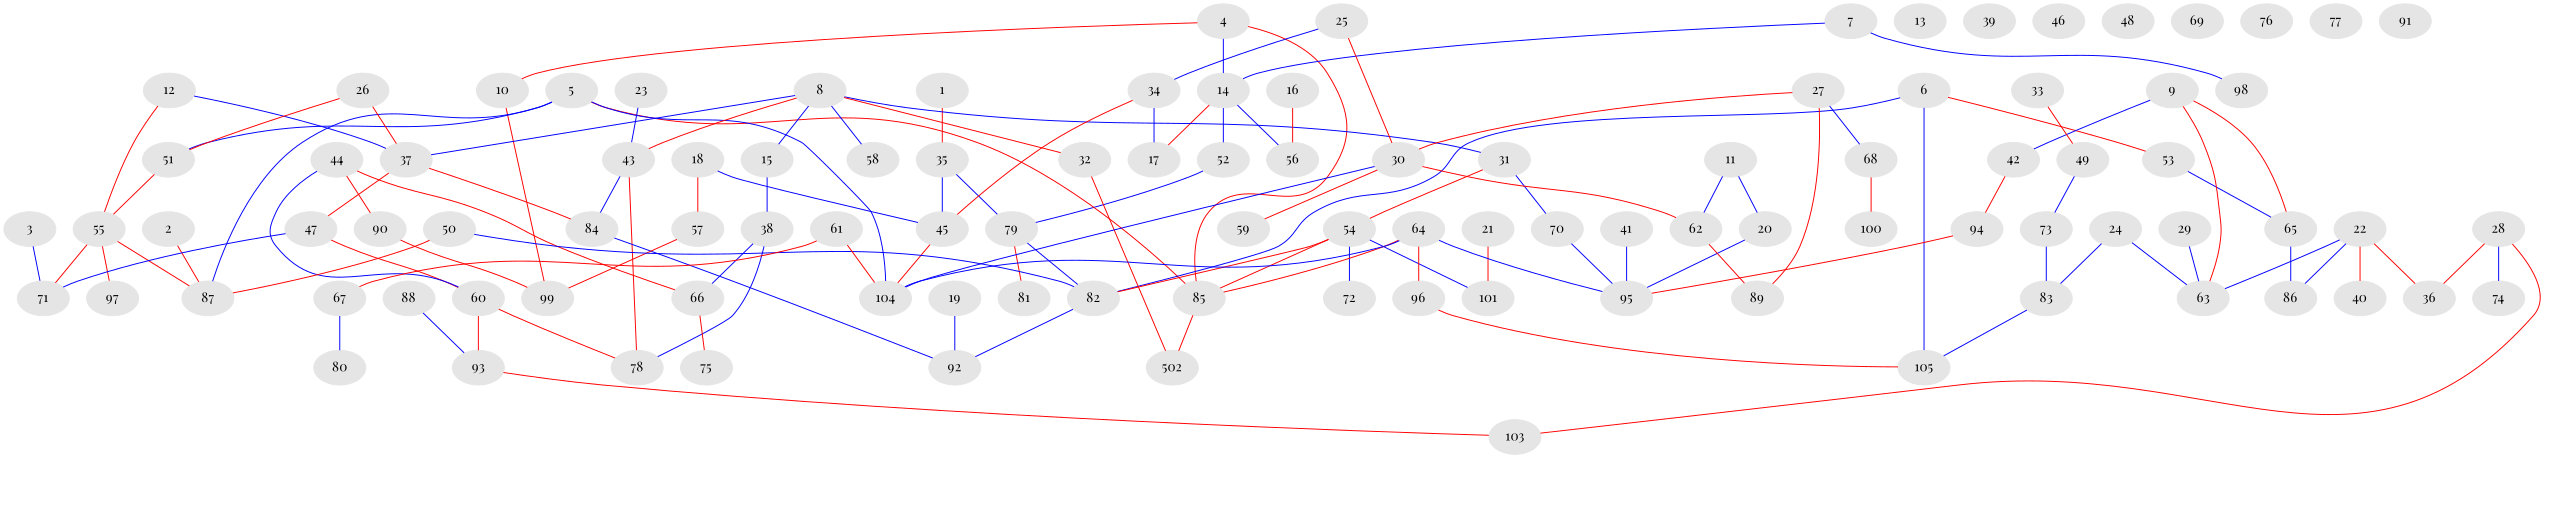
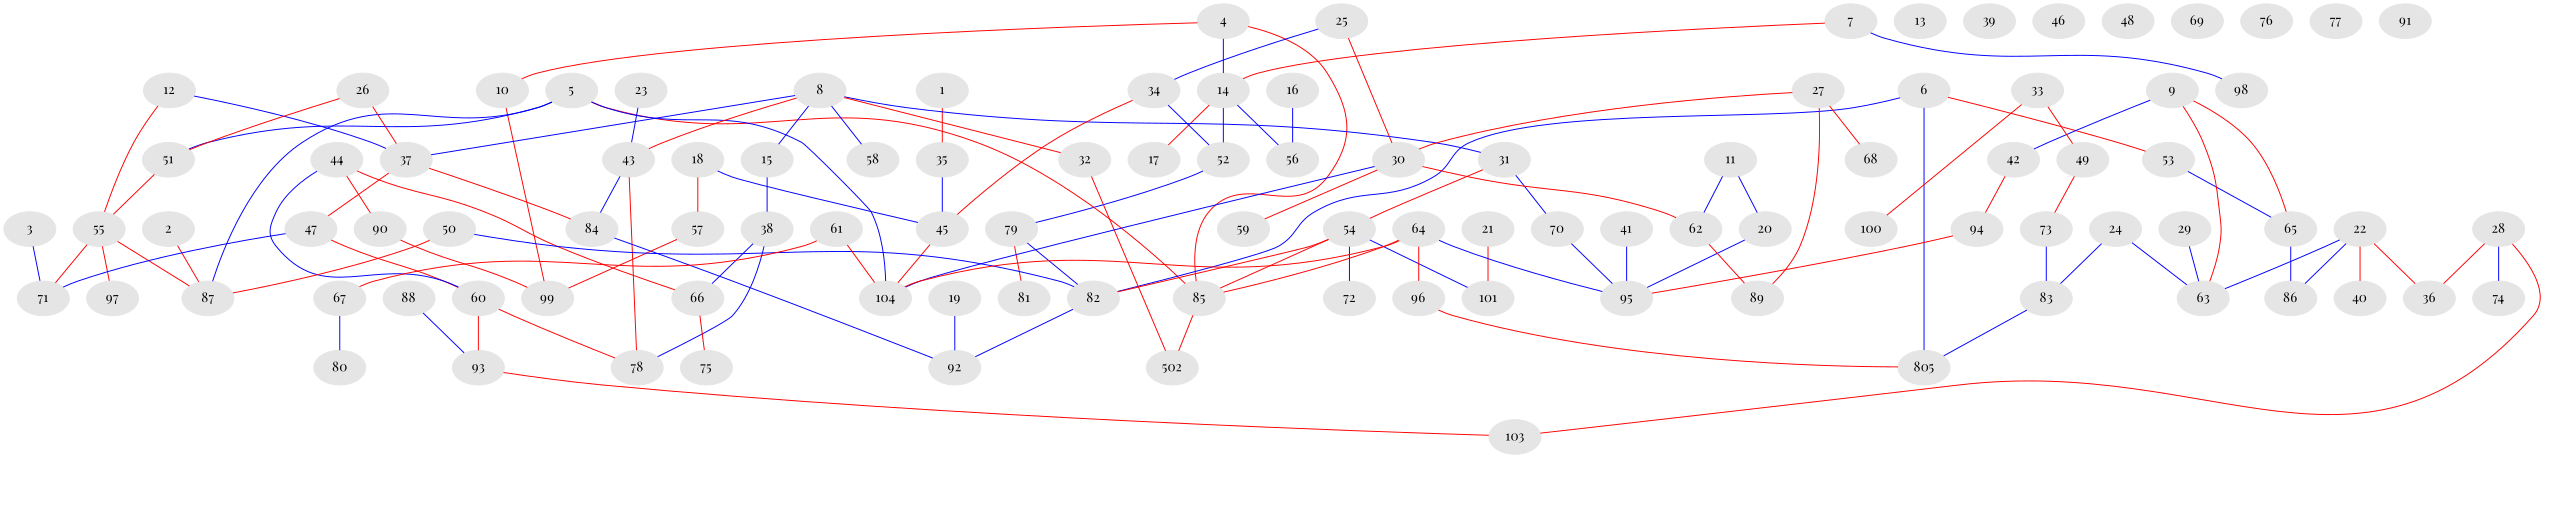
  graph {
    fontname="Playfair Display"
    node [color=gray90 fontname="Playfair Display" style=filled]
    edge [color=red fontname="Playfair Display"]
    1
    35
    45
    79
    2
    87
    3
    71
    4
    10
    14
    85
    99
    17
    52
    56
    n17 [label=502]
    5
    51
    104
    55
    6
    53
    82
-   105
+   105 [label=805]
    65
    92
    7
    98
    8
    15
    31
    32
    37
    43
    58
    38
    54
    70
    47
    84
    78
    9
    42
    63
    94
    86
    11
    20
    62
    95
    89
    12
    97
    13
    66
    16
    18
    57
    19
    21
    101
    22
    36
    40
    23
    24
    83
    25
    30
    34
    59
    26
    27
    68
    100
    28
    74
    103
    29
    72
    33
    49
    73
    81
    60
    75
    39
    41
    44
    90
    93
    46
    48
    50
    61
    67
    80
    64
    96
    69
    76
    77
    88
    91
    1 -- 35
    35 -- 45 [color=blue]
-   35 -- 79 [color=blue]
    45 -- 104
    79 -- 82 [color=blue]
    79 -- 81
    2 -- 87
    3 -- 71 [color=blue]
    4 -- 10
    4 -- 14 [color=blue]
    4 -- 85
    10 -- 99
    14 -- 17
    14 -- 52 [color=blue]
    14 -- 56 [color=blue]
    85 -- n17
    52 -- 79 [color=blue]
    5 -- 87 [color=blue]
    5 -- 85
    5 -- 51 [color=blue]
    5 -- 104 [color=blue]
    51 -- 55
    55 -- 87
    55 -- 71
    55 -- 97
    6 -- 53
    6 -- 82 [color=blue]
    6 -- 105 [color=blue]
    53 -- 65 [color=blue]
    82 -- 92 [color=blue]
    65 -- 86 [color=blue]
-   7 -- 14 [color=blue]
+   7 -- 14
    7 -- 98 [color=blue]
    8 -- 15 [color=blue]
    8 -- 31 [color=blue]
    8 -- 32
    8 -- 37 [color=blue]
    8 -- 43
    8 -- 58 [color=blue]
    15 -- 38 [color=blue]
    31 -- 54
    31 -- 70 [color=blue]
    32 -- n17
    37 -- 47
    37 -- 84
    43 -- 84 [color=blue]
    43 -- 78
    38 -- 78 [color=blue]
    38 -- 66 [color=blue]
    54 -- 85
    54 -- 82
    54 -- 101 [color=blue]
    54 -- 72 [color=blue]
    70 -- 95 [color=blue]
    47 -- 71 [color=blue]
    47 -- 60
    84 -- 92 [color=blue]
    9 -- 65
    9 -- 42 [color=blue]
    9 -- 63
    42 -- 94
    94 -- 95
    11 -- 20 [color=blue]
    11 -- 62 [color=blue]
    20 -- 95 [color=blue]
    62 -- 89
    12 -- 55
    12 -- 37 [color=blue]
    66 -- 75
-   16 -- 56
+   16 -- 56 [color=blue]
    18 -- 45 [color=blue]
    18 -- 57
    57 -- 99
    19 -- 92 [color=blue]
    21 -- 101
    22 -- 63 [color=blue]
    22 -- 86 [color=blue]
    22 -- 36
    22 -- 40
    23 -- 43 [color=blue]
    24 -- 63 [color=blue]
    24 -- 83 [color=blue]
    83 -- 105 [color=blue]
    25 -- 30
    25 -- 34 [color=blue]
    30 -- 104 [color=blue]
    30 -- 62
    30 -- 59
    34 -- 45
-   34 -- 17 [color=blue]
+   34 -- 52 [color=blue]
    26 -- 51
    26 -- 37
    27 -- 89
    27 -- 30
-   27 -- 68 [color=blue]
-   68 -- 100
+   27 -- 68
+   33 -- 100
    28 -- 36
    28 -- 74 [color=blue]
    28 -- 103
    29 -- 63 [color=blue]
    33 -- 49
-   49 -- 73 [color=blue]
+   49 -- 73
    73 -- 83 [color=blue]
    60 -- 78
    60 -- 93
    41 -- 95 [color=blue]
    44 -- 66
    44 -- 60 [color=blue]
    44 -- 90
    90 -- 99
    93 -- 103
    50 -- 87
    50 -- 82 [color=blue]
    61 -- 104
    61 -- 67
    67 -- 80 [color=blue]
    64 -- 85
-   64 -- 104 [color=blue]
+   64 -- 104
    64 -- 95 [color=blue]
    64 -- 96
    96 -- 105
    88 -- 93 [color=blue]
  }
